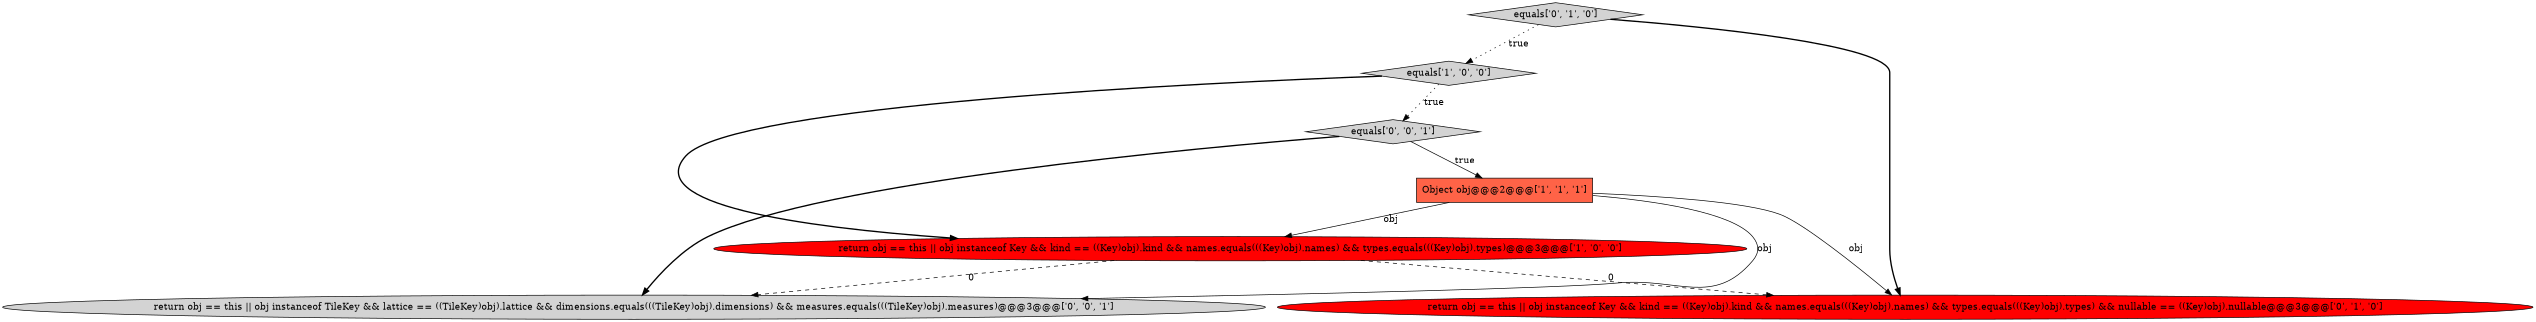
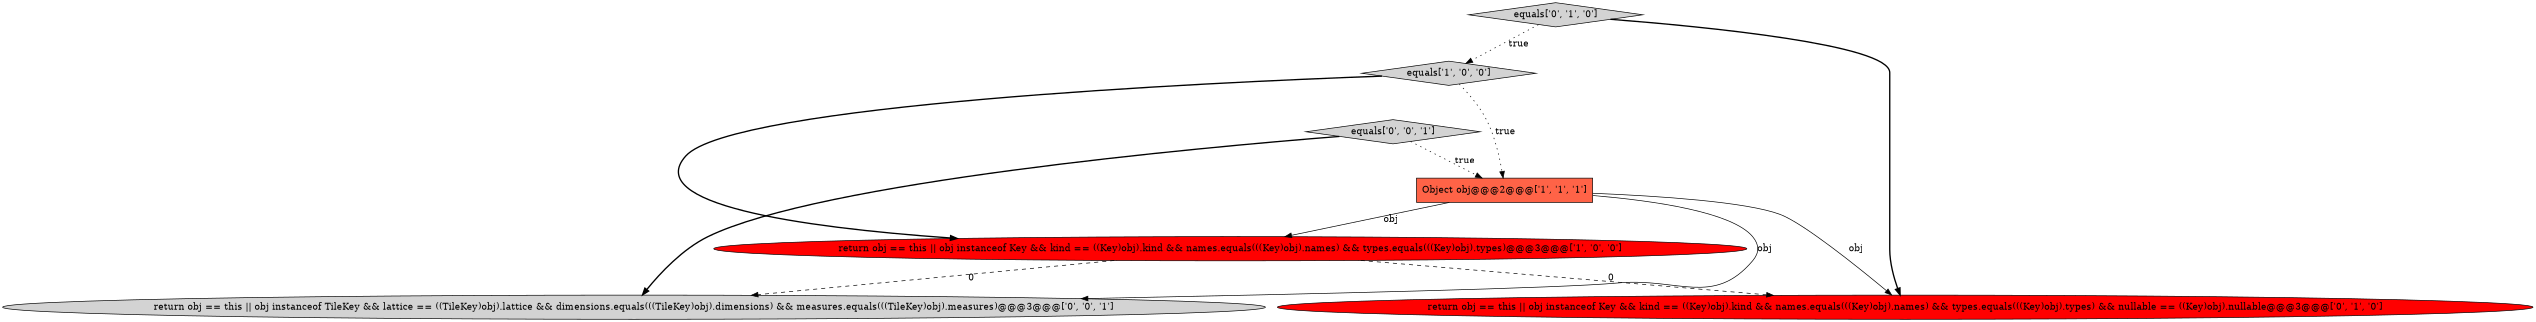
  digraph {
    node [fillcolor=lightgray shape=ellipse style=filled]
    edge [style=solid]
    n1 [fillcolor=tomato label="Object obj@@@2@@@['1', '1', '1']" shape=box]
    n2 [fillcolor=red label="return obj == this || obj instanceof Key && kind == ((Key)obj).kind && names.equals(((Key)obj).names) && types.equals(((Key)obj).types) && nullable == ((Key)obj).nullable@@@3@@@['0', '1', '0']"]
    n3 [label="return obj == this || obj instanceof TileKey && lattice == ((TileKey)obj).lattice && dimensions.equals(((TileKey)obj).dimensions) && measures.equals(((TileKey)obj).measures)@@@3@@@['0', '0', '1']"]
    n4 [fillcolor=red label="return obj == this || obj instanceof Key && kind == ((Key)obj).kind && names.equals(((Key)obj).names) && types.equals(((Key)obj).types)@@@3@@@['1', '0', '0']"]
    n5 [label="equals['0', '1', '0']" shape=diamond]
    n6 [label="equals['1', '0', '0']" shape=diamond]
    n7 [label="equals['0', '0', '1']" shape=diamond]
    n1 -> n2 [label=obj]
    n1 -> n3 [label=obj]
    n1 -> n4 [label=obj]
    n4 -> n2 [label=0 style=dashed]
    n4 -> n3 [label=0 style=dashed]
    n5 -> n2 [style=bold]
    n5 -> n6 [label=true style=dotted]
-   n6 -> n7 [label=true style=dotted]
+   n6 -> n1 [label=true style=dotted]
    n6 -> n4 [style=bold]
-   n7 -> n1 [label=true]
+   n7 -> n1 [label=true style=dotted]
    n7 -> n3 [style=bold]
  }
